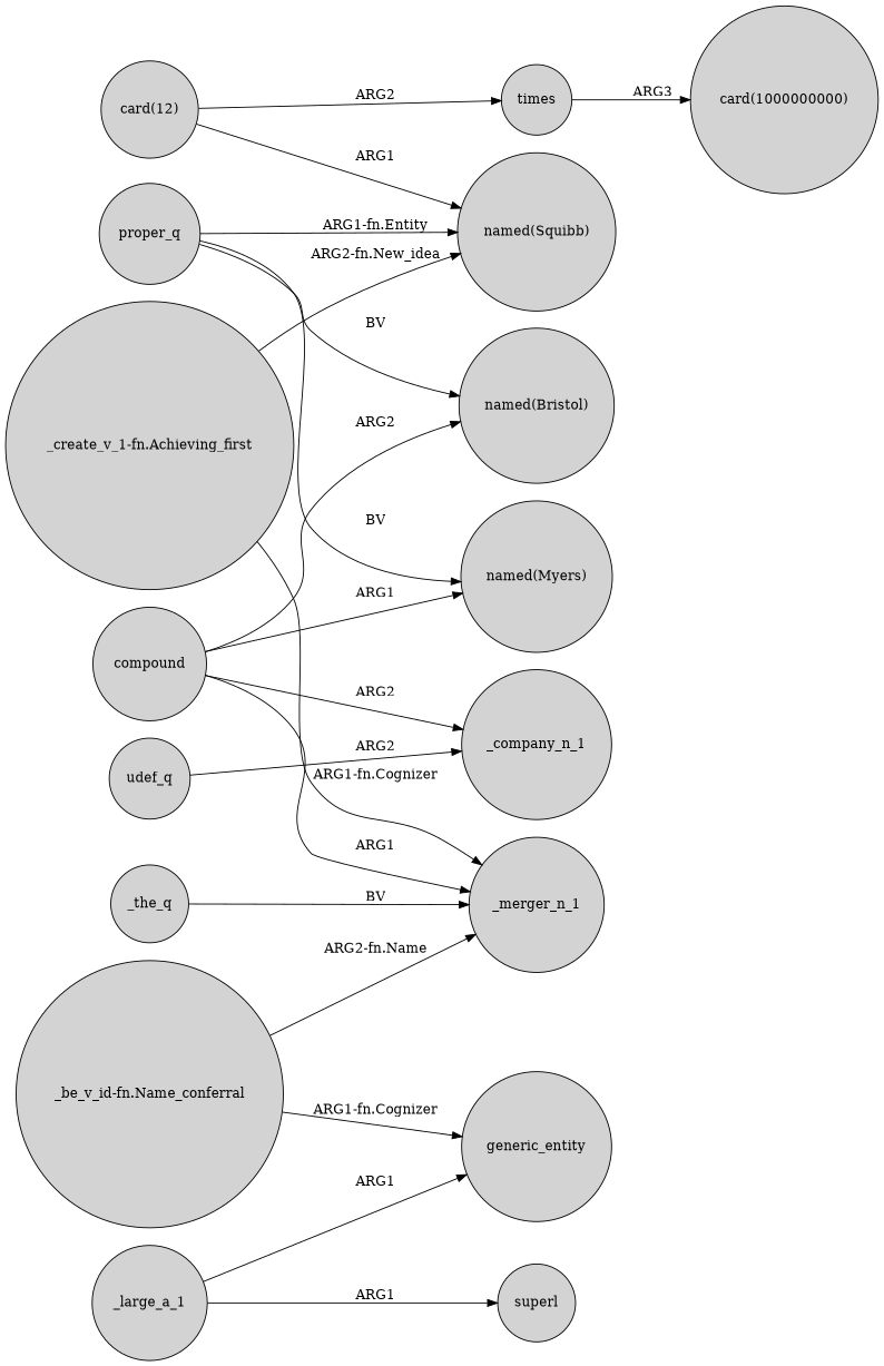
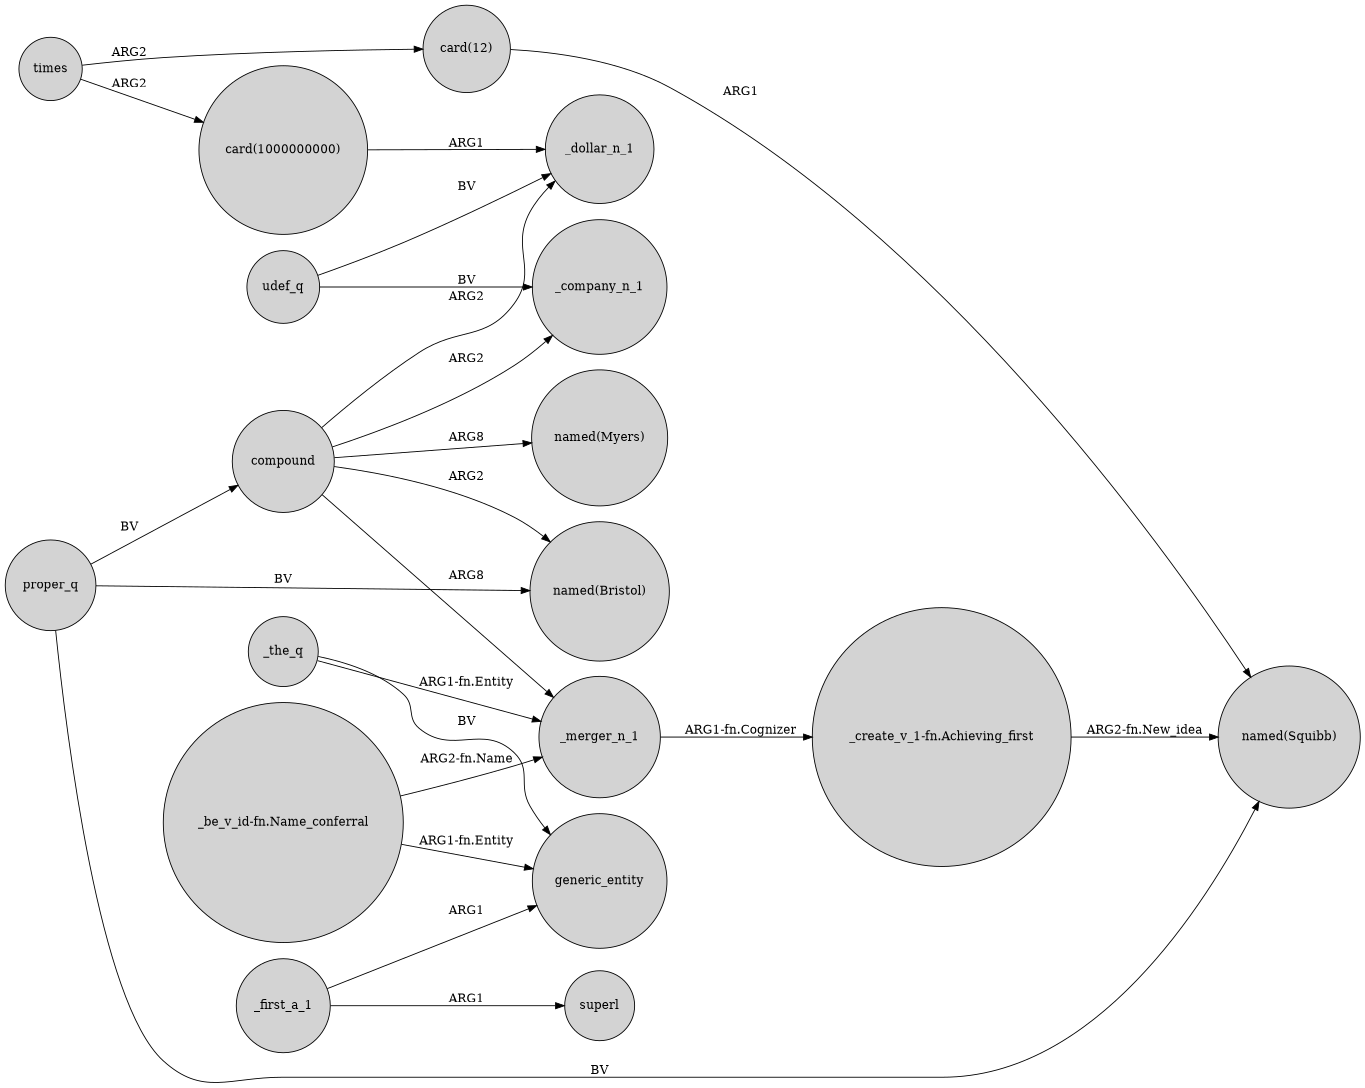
  digraph {
    rankdir=LR
    node [shape=circle style=filled]
    "card(1000000000)"
+   _dollar_n_1
    "_create_v_1-fn.Achieving_first"
    "named(Squibb)"
    _merger_n_1
    compound
    "named(Myers)"
    "named(Bristol)"
    _company_n_1
    proper_q
    _the_q
    generic_entity
    udef_q
    times
    "card(12)"
    "_be_v_id-fn.Name_conferral"
-   _large_a_1
+   _large_a_1 [label=_first_a_1]
    superl
+   "card(1000000000)" -> _dollar_n_1 [label=ARG1]
    "_create_v_1-fn.Achieving_first" -> "named(Squibb)" [label="ARG2-fn.New_idea"]
-   "_create_v_1-fn.Achieving_first" -> _merger_n_1 [label="ARG1-fn.Cognizer"]
-   compound -> _merger_n_1 [label=ARG1]
-   compound -> "named(Myers)" [label=ARG1]
+   _merger_n_1 -> "_create_v_1-fn.Achieving_first" [label="ARG1-fn.Cognizer"]
+   compound -> _dollar_n_1 [label=ARG2]
+   compound -> _merger_n_1 [label=ARG8]
+   compound -> "named(Myers)" [label=ARG8]
    compound -> "named(Bristol)" [label=ARG2]
    compound -> _company_n_1 [label=ARG2]
-   proper_q -> "named(Squibb)" [label="ARG1-fn.Entity"]
-   proper_q -> "named(Myers)" [label=BV]
+   proper_q -> "named(Squibb)" [label=BV]
+   proper_q -> compound [label=BV]
    proper_q -> "named(Bristol)" [label=BV]
-   _the_q -> _merger_n_1 [label=BV]
-   udef_q -> _company_n_1 [label=ARG2]
-   times -> "card(1000000000)" [label=ARG3]
-   "card(12)" -> times [label=ARG2]
+   _the_q -> _merger_n_1 [label="ARG1-fn.Entity"]
+   _the_q -> generic_entity [label=BV]
+   udef_q -> _dollar_n_1 [label=BV]
+   udef_q -> _company_n_1 [label=BV]
+   times -> "card(1000000000)" [label=ARG2]
+   times -> "card(12)" [label=ARG2]
    "card(12)" -> "named(Squibb)" [label=ARG1]
    "_be_v_id-fn.Name_conferral" -> _merger_n_1 [label="ARG2-fn.Name"]
-   "_be_v_id-fn.Name_conferral" -> generic_entity [label="ARG1-fn.Cognizer"]
+   "_be_v_id-fn.Name_conferral" -> generic_entity [label="ARG1-fn.Entity"]
    _large_a_1 -> generic_entity [label=ARG1]
    _large_a_1 -> superl [label=ARG1]
  }
